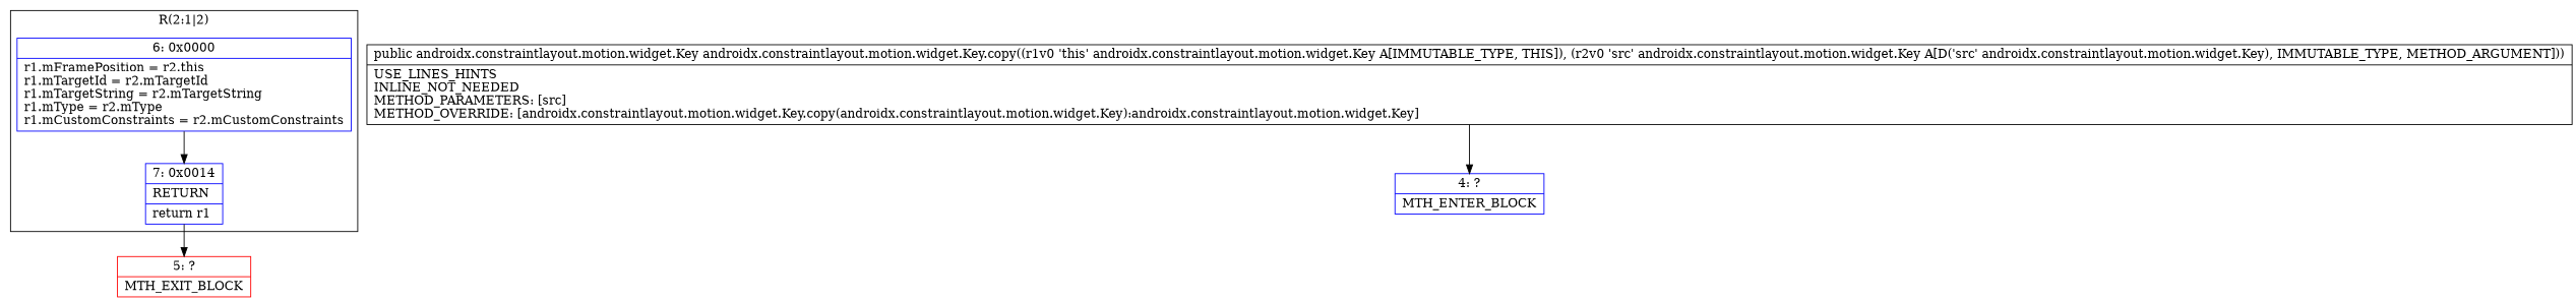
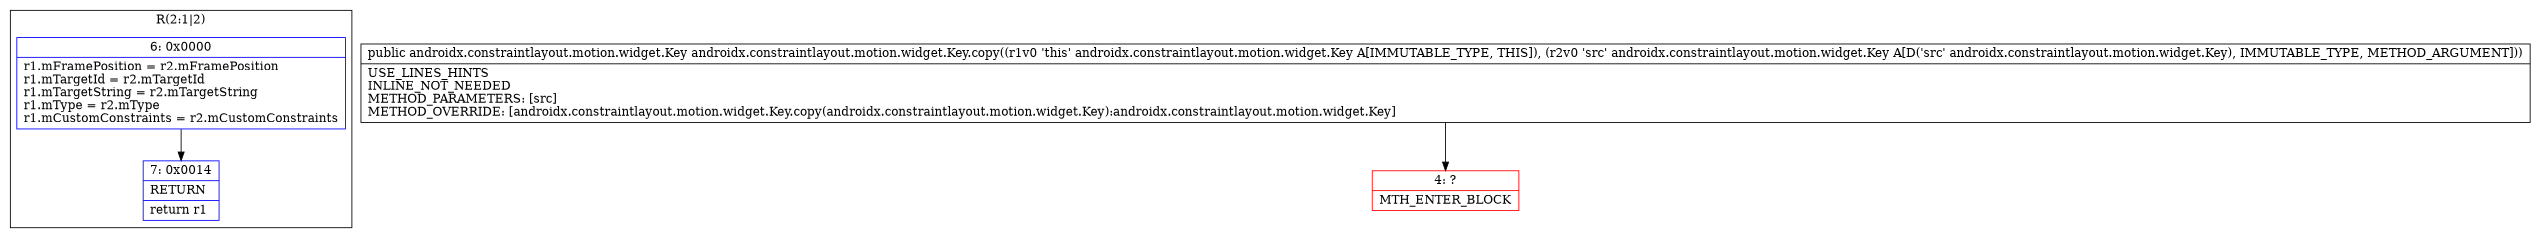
  digraph {
    node [color=blue shape=record]
-   n1 [label="{6\:\ 0x0000|r1.mFramePosition = r2.this\lr1.mTargetId = r2.mTargetId\lr1.mTargetString = r2.mTargetString\lr1.mType = r2.mType\lr1.mCustomConstraints = r2.mCustomConstraints\l}"]
+   n1 [label="{6\:\ 0x0000|r1.mFramePosition = r2.mFramePosition\lr1.mTargetId = r2.mTargetId\lr1.mTargetString = r2.mTargetString\lr1.mType = r2.mType\lr1.mCustomConstraints = r2.mCustomConstraints\l}"]
    n2 [label="{7\:\ 0x0014|RETURN\l|return r1\l}"]
-   n3 [color=red label="{5\:\ ?|MTH_EXIT_BLOCK\l}"]
-   n4 [label="{4\:\ ?|MTH_ENTER_BLOCK\l}"]
+   n4 [color=red label="{4\:\ ?|MTH_ENTER_BLOCK\l}"]
    n5 [label="{public androidx.constraintlayout.motion.widget.Key androidx.constraintlayout.motion.widget.Key.copy((r1v0 'this' androidx.constraintlayout.motion.widget.Key A[IMMUTABLE_TYPE, THIS]), (r2v0 'src' androidx.constraintlayout.motion.widget.Key A[D('src' androidx.constraintlayout.motion.widget.Key), IMMUTABLE_TYPE, METHOD_ARGUMENT]))  | USE_LINES_HINTS\lINLINE_NOT_NEEDED\lMETHOD_PARAMETERS: [src]\lMETHOD_OVERRIDE: [androidx.constraintlayout.motion.widget.Key.copy(androidx.constraintlayout.motion.widget.Key):androidx.constraintlayout.motion.widget.Key]\l}" color=""]
    subgraph cluster_1 {
      label="R(2:1|2)"
      n1
      n2
    }
    n1 -> n2
-   n2 -> n3
    n5 -> n4
  }
